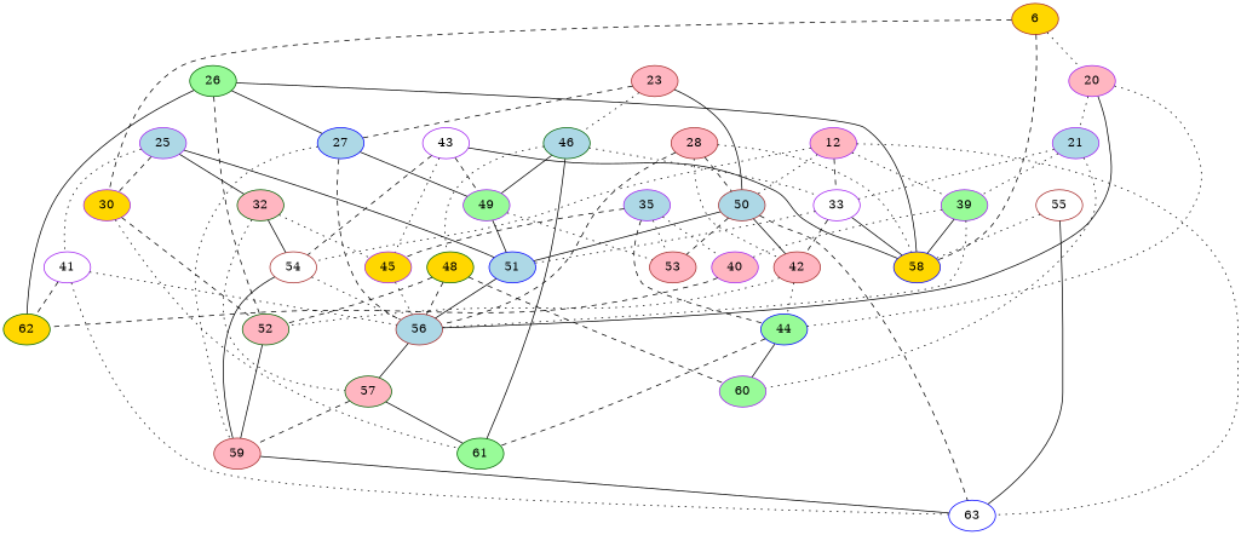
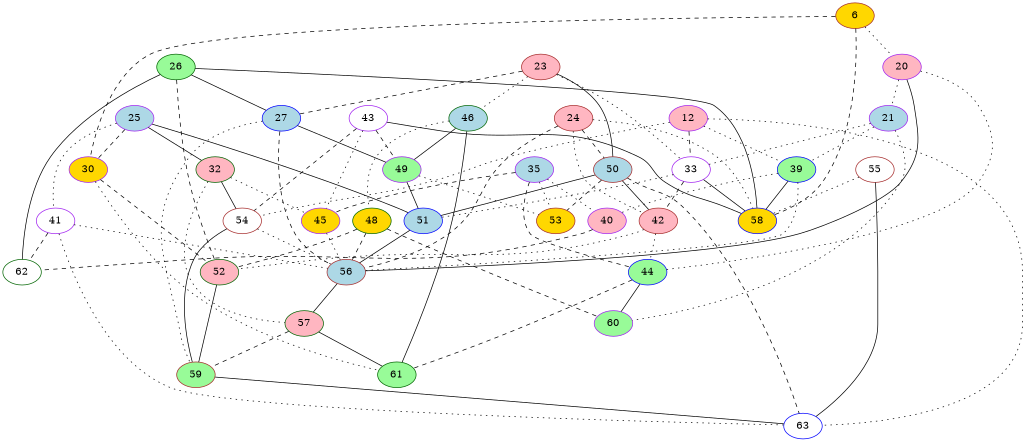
  graph {
    node [color=purple fillcolor=lightpink style=filled]
    edge [style=dotted]
    20 [super="+3"]
    21 [fillcolor=lightblue]
    44 [color=blue fillcolor=palegreen super="+29"]
    56 [color=brown fillcolor=lightblue super="+7+15+34"]
    6 [color=brown fillcolor=gold]
    30 [fillcolor=gold]
    58 [color=blue fillcolor=gold super="+17"]
    52 [color=darkgreen super="+8"]
    61 [color=darkgreen fillcolor=palegreen]
    12 [super="+1"]
    33 [fillcolor=white super="+2+14"]
-   39 [fillcolor=palegreen super="+18"]
+   39 [color=blue fillcolor=palegreen super="+18"]
    50 [color=brown fillcolor=lightblue super="+13+47"]
    54 [color=brown fillcolor=white super="+36"]
    63 [color=blue fillcolor=white super="+5"]
    51 [color=blue fillcolor=lightblue super="+37"]
    42 [color=brown]
    40
-   53 [color=brown]
-   59 [color=brown super="+16"]
+   53 [color=brown fillcolor=gold]
+   59 [color=brown fillcolor=palegreen super="+16"]
    60 [fillcolor=palegreen super="+38"]
    57 [color=darkgreen]
    27 [color=blue fillcolor=lightblue super="+22+19"]
    49 [fillcolor=palegreen super="+31"]
    23 [color=brown]
    46 [color=darkgreen fillcolor=lightblue]
    48 [color=darkgreen fillcolor=gold super="+4"]
    25 [fillcolor=lightblue]
    32 [color=darkgreen]
    41 [fillcolor=white]
    45 [fillcolor=gold]
-   62 [color=darkgreen fillcolor=gold]
+   62 [color=darkgreen fillcolor=white]
    26 [color=darkgreen fillcolor=palegreen super="+10"]
-   28 [color=brown]
+   28 [color=brown label=24]
    35 [fillcolor=lightblue]
    43 [fillcolor=white]
    55 [color=brown fillcolor=white]
    20 -- 21
    20 -- 44 [weight=2]
    20 -- 56 [style=solid]
    21 -- 33
    21 -- 39
    21 -- 60
    44 -- 61 [style=dashed]
    44 -- 60 [style=solid]
    56 -- 57 [style=solid]
    6 -- 20 [weight=2]
    6 -- 30 [style=dashed]
    6 -- 58 [style=dashed]
    30 -- 52 [style=dashed]
    30 -- 61
    52 -- 59 [style=solid]
    12 -- 33 [style=dashed]
    12 -- 39
-   12 -- 50
    12 -- 54 [weight=2]
    12 -- 63
    33 -- 58 [style=solid]
    33 -- 51 [weight=2]
    33 -- 42 [style=dashed]
    39 -- 56 [weight=2]
    39 -- 58 [style=solid]
    39 -- 40
    50 -- 63 [style=dashed]
    50 -- 51 [style=solid]
    50 -- 42 [style=solid weight=2]
    50 -- 53 [style=dashed]
    54 -- 56
    54 -- 59 [style=solid]
    51 -- 56 [style=solid]
    42 -- 44
    42 -- 52
    40 -- 62 [style=dashed]
    59 -- 63 [style=solid]
    57 -- 61 [style=solid]
    57 -- 59 [style=dashed]
    27 -- 56 [style=dashed weight=3]
    27 -- 59 [weight=2]
    27 -- 49 [style=solid]
    49 -- 51 [style=solid]
    49 -- 53 [weight=2]
-   46 -- 33
+   23 -- 33
    23 -- 50 [style=solid]
    23 -- 27 [style=dashed]
    23 -- 46
    46 -- 61 [style=solid]
    46 -- 49 [style=solid]
    46 -- 48
    48 -- 56 [style=dashed weight=2]
    48 -- 52 [style=dashed]
    48 -- 60 [style=dashed weight=2]
    25 -- 30 [style=dashed]
    25 -- 51 [style=solid]
    25 -- 32 [style=solid]
    25 -- 41
    32 -- 54 [style=solid]
    32 -- 57
    32 -- 45
    41 -- 56
    41 -- 63
    41 -- 62 [style=dashed]
    45 -- 56
    26 -- 58 [style=solid]
    26 -- 52 [style=dashed weight=2]
    26 -- 27 [style=solid]
    26 -- 62 [style=solid weight=2]
    28 -- 56 [style=dashed]
    28 -- 58
    28 -- 50 [style=dashed]
    28 -- 42
    35 -- 44 [style=dashed]
    35 -- 40
    35 -- 53
    35 -- 45 [style=dashed]
    43 -- 58 [style=solid]
    43 -- 54 [style=dashed]
    43 -- 49 [style=dashed]
    43 -- 45
    55 -- 58 [weight=2]
    55 -- 63 [style=solid weight=2]
  }
